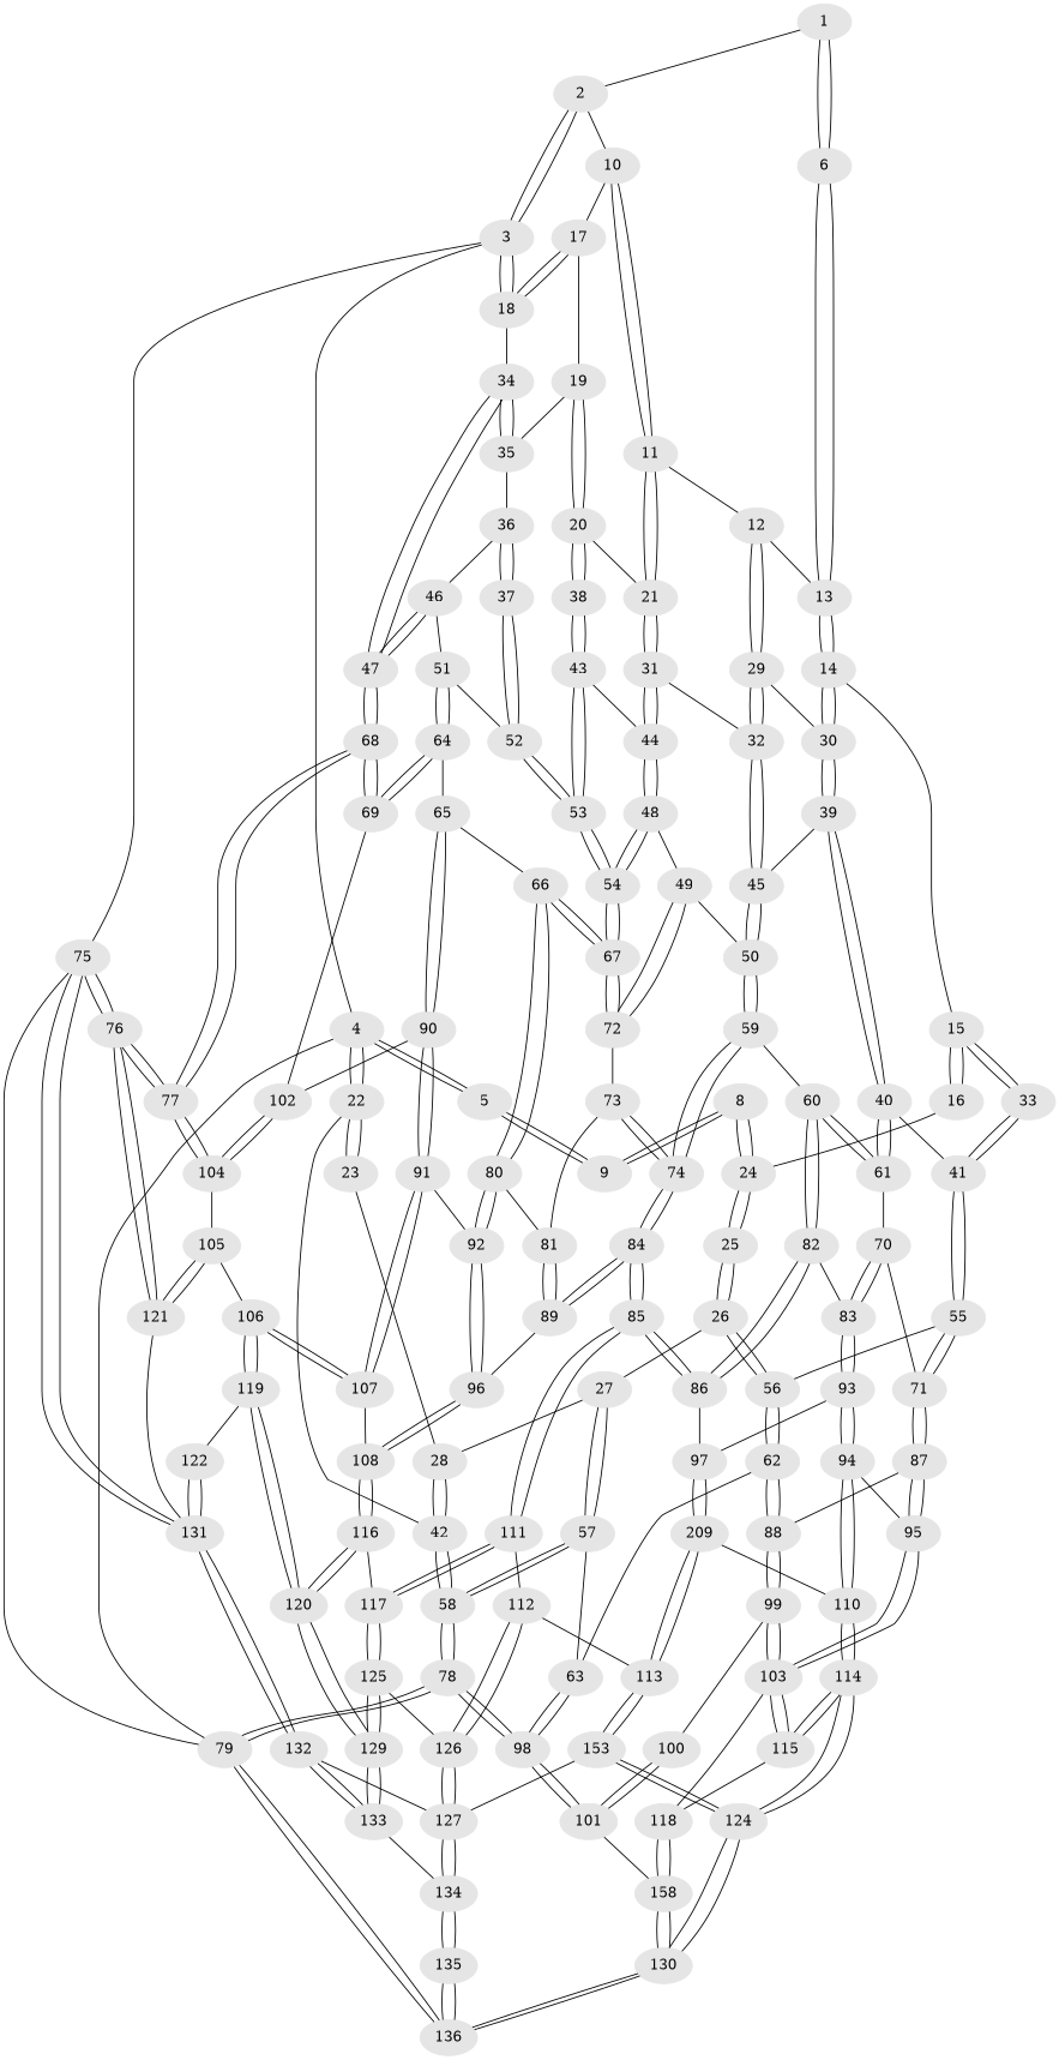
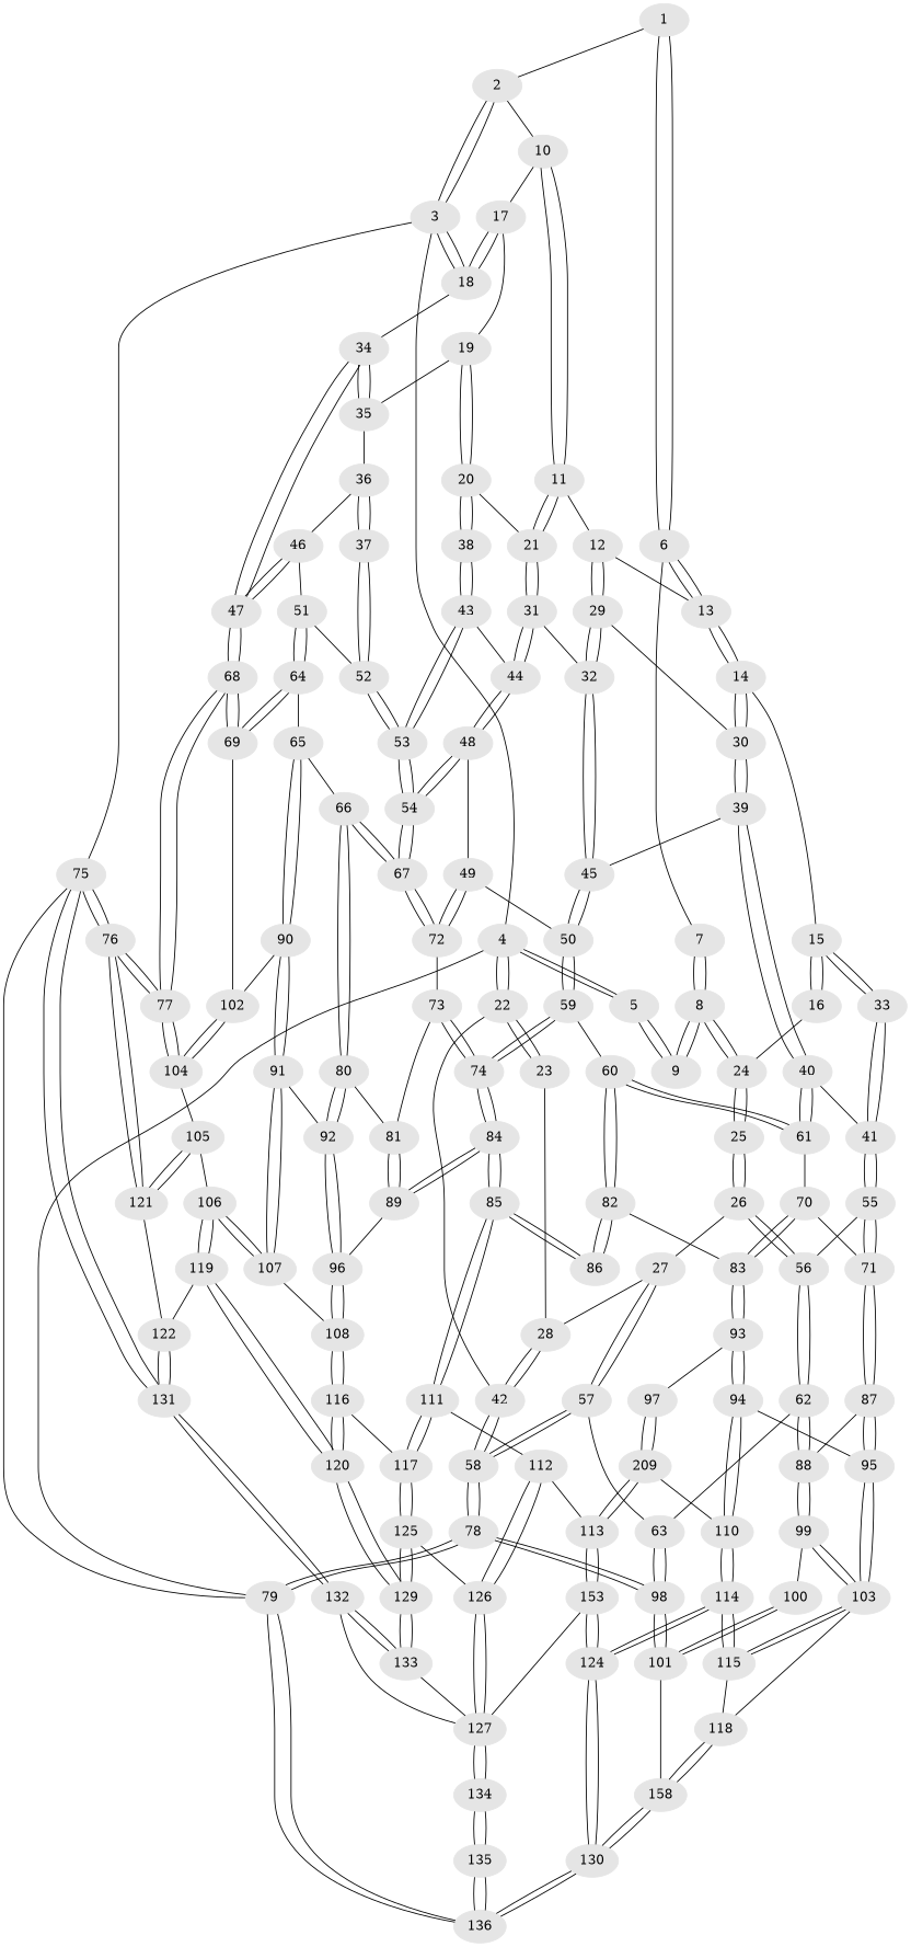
  graph {
    node [color=gray90 style=filled]
    1
    2
    6
    3
    10
+   7
    13
    4
    18
    75
    11
    17
    5
    22
    79
    34
    76
    131
    9
    23
    42
    136
    8
    14
    24
    16
    25
    12
    21
    19
    29
    31
    30
    32
    15
    33
    39
    41
    20
    35
    47
    38
    36
    43
    44
    28
    58
    26
    27
    56
    57
    62
    63
    45
    40
    48
    50
    55
    68
    37
    46
    52
    51
    53
    61
    70
    71
    78
    54
    49
    59
    64
    69
    77
    72
    67
    73
    60
    74
    65
    87
    88
    98
    82
    84
    83
    86
    99
    101
    66
    90
    102
    80
    91
    81
    92
    104
    93
    95
    89
    85
    121
    132
    122
    105
    96
    97
    94
    111
    112
    117
    n112 [label=209]
    103
    100
    108
    107
    110
    114
    118
    115
    116
    113
    n123 [label=158]
    130
    106
    119
    120
    n128 [label=153]
    124
    126
    125
    127
    129
    133
    134
    135
    1 -- 2
    1 -- 6
    1 -- 6
    2 -- 3
    2 -- 3
    2 -- 10
+   6 -- 7
    6 -- 13
    6 -- 13
    3 -- 4
    3 -- 18
    3 -- 18
    3 -- 75
    10 -- 11
    10 -- 11
    10 -- 17
+   7 -- 8
+   7 -- 8
    13 -- 14
    13 -- 14
    4 -- 5
    4 -- 5
    4 -- 22
    4 -- 22
    4 -- 79
    18 -- 34
    75 -- 79
    75 -- 76
    75 -- 76
    75 -- 131
    75 -- 131
    11 -- 12
    11 -- 21
    11 -- 21
    17 -- 18
    17 -- 18
    17 -- 19
    5 -- 9
    5 -- 9
    22 -- 23
    22 -- 23
    22 -- 42
    79 -- 136
    79 -- 136
    34 -- 35
    34 -- 35
    34 -- 47
    34 -- 47
    76 -- 77
    76 -- 77
    76 -- 121
    76 -- 121
    131 -- 132
    131 -- 132
    23 -- 28
    42 -- 58
    42 -- 58
    8 -- 9
    8 -- 9
    8 -- 24
    8 -- 24
    14 -- 30
    14 -- 30
    14 -- 15
    24 -- 25
    24 -- 25
    16 -- 24
    25 -- 26
    25 -- 26
    12 -- 13
    12 -- 29
    12 -- 29
    21 -- 31
    21 -- 31
    19 -- 20
    19 -- 20
    19 -- 35
    29 -- 30
    29 -- 32
    29 -- 32
    31 -- 32
    31 -- 44
    31 -- 44
    30 -- 39
    30 -- 39
    32 -- 45
    32 -- 45
    15 -- 16
    15 -- 16
    15 -- 33
    15 -- 33
    33 -- 41
    33 -- 41
    39 -- 45
    39 -- 40
    39 -- 40
    41 -- 55
    41 -- 55
    20 -- 21
    20 -- 38
    20 -- 38
    35 -- 36
    47 -- 68
    47 -- 68
    38 -- 43
    38 -- 43
    36 -- 37
    36 -- 37
    36 -- 46
    43 -- 44
    43 -- 53
    43 -- 53
    44 -- 48
    44 -- 48
    28 -- 42
    28 -- 42
    58 -- 78
    58 -- 78
    26 -- 27
    26 -- 56
    26 -- 56
    27 -- 28
    27 -- 57
    27 -- 57
    56 -- 62
    56 -- 62
    57 -- 58
    57 -- 58
    57 -- 63
    62 -- 63
    62 -- 88
    62 -- 88
    63 -- 98
    63 -- 98
    45 -- 50
    45 -- 50
    40 -- 41
    40 -- 61
    40 -- 61
    48 -- 54
    48 -- 54
    48 -- 49
    50 -- 59
    50 -- 59
    55 -- 56
    55 -- 71
    55 -- 71
    68 -- 69
    68 -- 69
    68 -- 77
    68 -- 77
    37 -- 52
    37 -- 52
    46 -- 47
    46 -- 47
    46 -- 51
    52 -- 53
    52 -- 53
    51 -- 52
    51 -- 64
    51 -- 64
    53 -- 54
    53 -- 54
    61 -- 70
    70 -- 71
    70 -- 83
    70 -- 83
    71 -- 87
    71 -- 87
    78 -- 79
    78 -- 79
    78 -- 98
    78 -- 98
    54 -- 67
    54 -- 67
    49 -- 50
    49 -- 72
    49 -- 72
    59 -- 60
    59 -- 74
    59 -- 74
    64 -- 69
    64 -- 69
    64 -- 65
    69 -- 102
    77 -- 104
    77 -- 104
    72 -- 73
    67 -- 72
    67 -- 72
    73 -- 74
    73 -- 74
    73 -- 81
    60 -- 61
    60 -- 61
    60 -- 82
    60 -- 82
    74 -- 84
    74 -- 84
    65 -- 66
    65 -- 90
    65 -- 90
    87 -- 88
    87 -- 95
    87 -- 95
    88 -- 99
    88 -- 99
    98 -- 101
    98 -- 101
    82 -- 83
    82 -- 86
    82 -- 86
    84 -- 89
    84 -- 89
    84 -- 85
    84 -- 85
    83 -- 93
    83 -- 93
-   86 -- 97
    99 -- 103
    99 -- 103
    99 -- 100
    101 -- n123
    66 -- 67
    66 -- 67
    66 -- 80
    66 -- 80
    90 -- 102
    90 -- 91
    90 -- 91
    102 -- 104
    102 -- 104
    80 -- 81
    80 -- 92
    80 -- 92
    91 -- 92
    91 -- 107
    91 -- 107
    81 -- 89
    81 -- 89
    92 -- 96
    92 -- 96
    104 -- 105
    93 -- 97
    93 -- 94
    93 -- 94
    95 -- 103
    95 -- 103
    89 -- 96
    85 -- 86
    85 -- 86
    85 -- 111
    85 -- 111
-   121 -- 131
+   121 -- 122
    132 -- 127
    132 -- 133
    132 -- 133
    122 -- 131
    122 -- 131
    105 -- 121
    105 -- 121
    105 -- 106
    96 -- 108
    96 -- 108
    97 -- n112
    97 -- n112
    94 -- 95
    94 -- 110
    94 -- 110
    111 -- 112
    111 -- 117
    111 -- 117
    112 -- 113
    112 -- 126
    112 -- 126
    117 -- 125
    117 -- 125
    n112 -- 110
    n112 -- 113
    n112 -- 113
    103 -- 118
    103 -- 115
    103 -- 115
    100 -- 101
    100 -- 101
    108 -- 116
    108 -- 116
    107 -- 108
    110 -- 114
    110 -- 114
    114 -- 115
    114 -- 115
    114 -- 124
    114 -- 124
    118 -- n123
    118 -- n123
    115 -- 118
    116 -- 117
    116 -- 120
    116 -- 120
    113 -- n128
    113 -- n128
    n123 -- 130
    n123 -- 130
    130 -- 136
    130 -- 136
    106 -- 107
    106 -- 107
    106 -- 119
    106 -- 119
    119 -- 122
    119 -- 120
    119 -- 120
    120 -- 129
    120 -- 129
    n128 -- 124
    n128 -- 124
    n128 -- 127
    124 -- 130
    124 -- 130
    126 -- 127
    126 -- 127
    125 -- 126
    125 -- 129
    125 -- 129
    127 -- 134
    127 -- 134
    129 -- 133
    129 -- 133
-   133 -- 134
+   133 -- 127
    134 -- 135
    134 -- 135
    135 -- 136
    135 -- 136
  }
